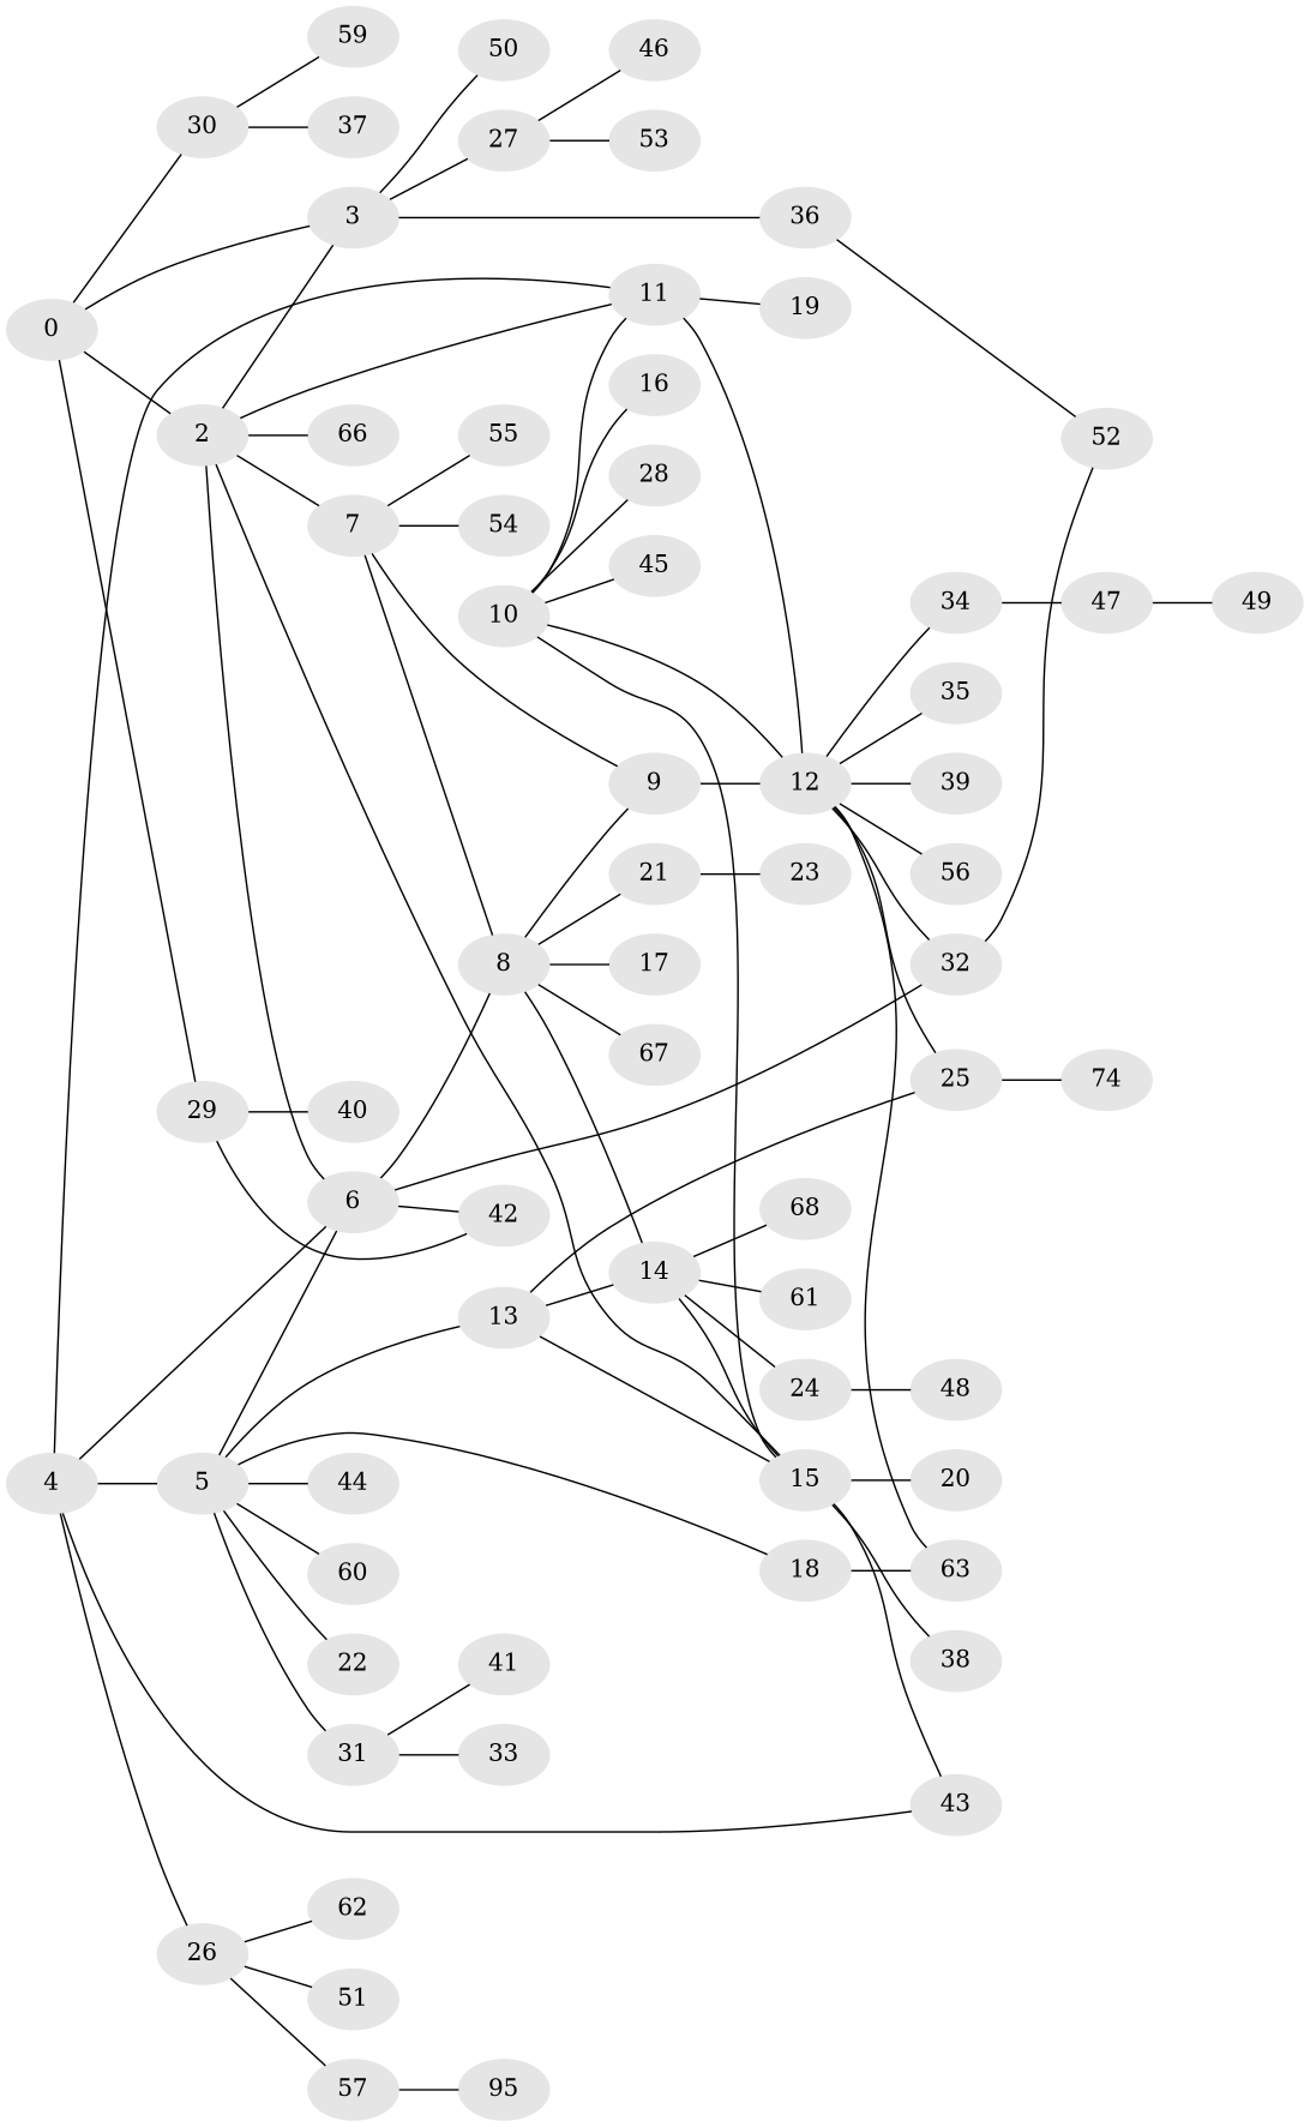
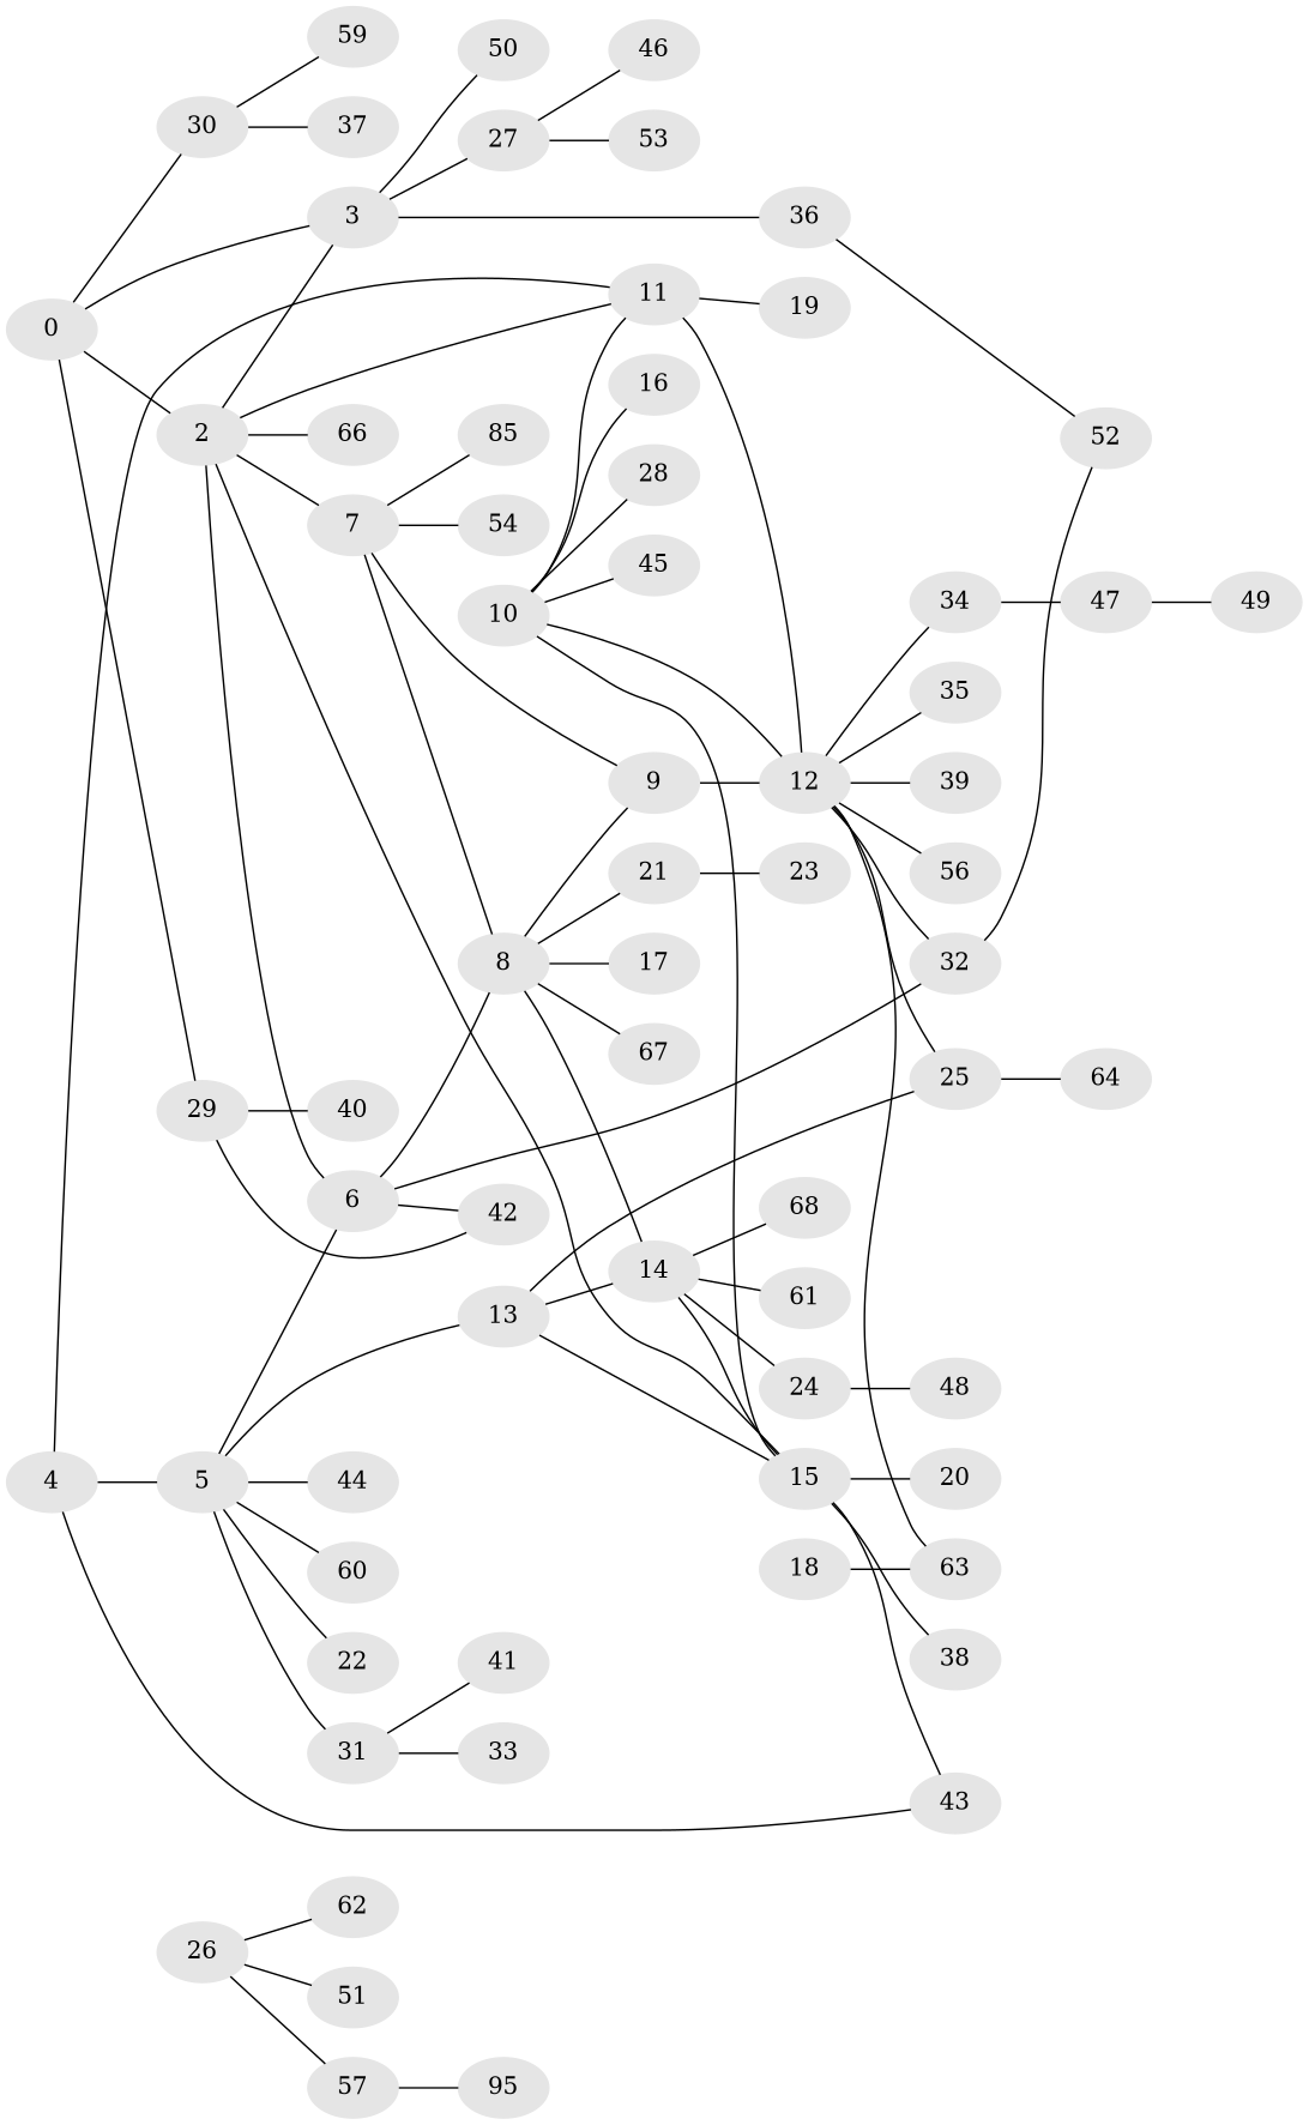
  graph {
    rankdir=LR
    node [color=gray90 style=filled]
    n1 [label=0]
    2
    3
    29
    30
    6
    7
    11
    15
    66
    27
    36
    50
    42
    40
    37
    59
    8
    32
    9
    54
-   55
+   55 [label=85]
    12
    19
    43
    20
    38
    46
    53
    52
    4
    5
    26
    13
    18
    22
    31
    44
    60
    51
    57
    62
    14
    25
    63
    33
    41
    17
    21
    67
    24
    n52 [label=68]
    61
    23
    34
    35
    39
    56
    10
    16
    28
    45
-   64 [label=74]
+   64
    47
    48
    n66 [label=95]
    49
    n1 -- 2
    n1 -- 3
    n1 -- 29
    n1 -- 30
    2 -- 3
    2 -- 6
    2 -- 7
    2 -- 11
    2 -- 15
    2 -- 66
    3 -- 27
    3 -- 36
    3 -- 50
    29 -- 42
    29 -- 40
    30 -- 37
    30 -- 59
    6 -- 42
    6 -- 8
    6 -- 32
    7 -- 8
    7 -- 9
    7 -- 54
    7 -- 55
    11 -- 12
    11 -- 19
    15 -- 43
    15 -- 20
    15 -- 38
    27 -- 46
    27 -- 53
    36 -- 52
    8 -- 9
    8 -- 14
    8 -- 17
    8 -- 21
    8 -- 67
    32 -- 52
    9 -- 12
    12 -- 32
    12 -- 25
    12 -- 63
    12 -- 34
    12 -- 35
    12 -- 39
    12 -- 56
-   4 -- 6
    4 -- 11
    4 -- 43
    4 -- 5
-   4 -- 26
    5 -- 6
    5 -- 13
-   5 -- 18
    5 -- 22
    5 -- 31
    5 -- 44
    5 -- 60
    26 -- 51
    26 -- 57
    26 -- 62
    13 -- 15
    13 -- 14
    13 -- 25
    18 -- 63
    31 -- 33
    31 -- 41
    57 -- n66
    14 -- 15
    14 -- 24
    14 -- n52
    14 -- 61
    25 -- 64
    21 -- 23
    24 -- 48
    34 -- 47
    10 -- 11
    10 -- 15
    10 -- 12
    10 -- 16
    10 -- 28
    10 -- 45
    47 -- 49
  }
